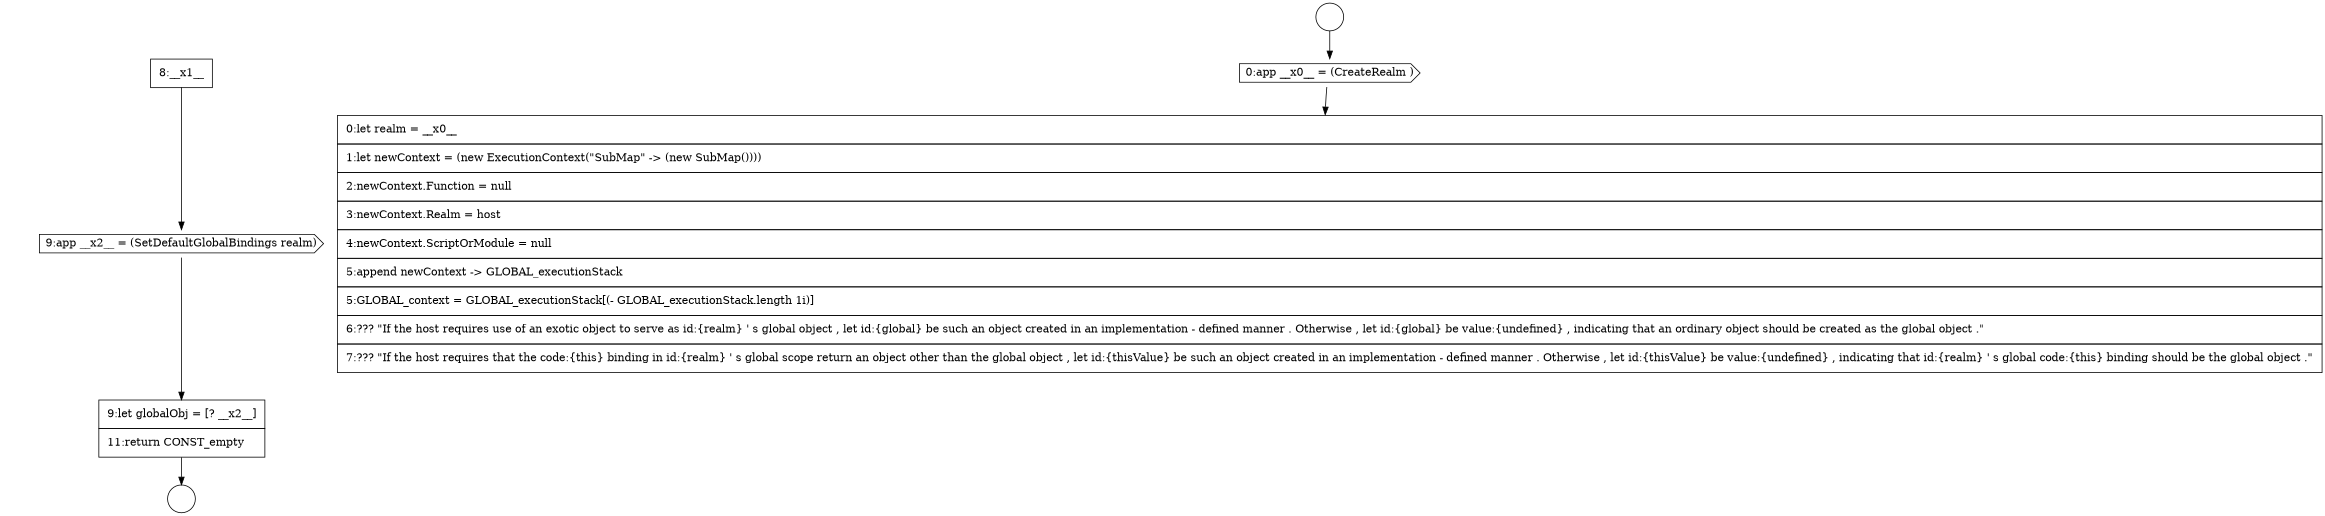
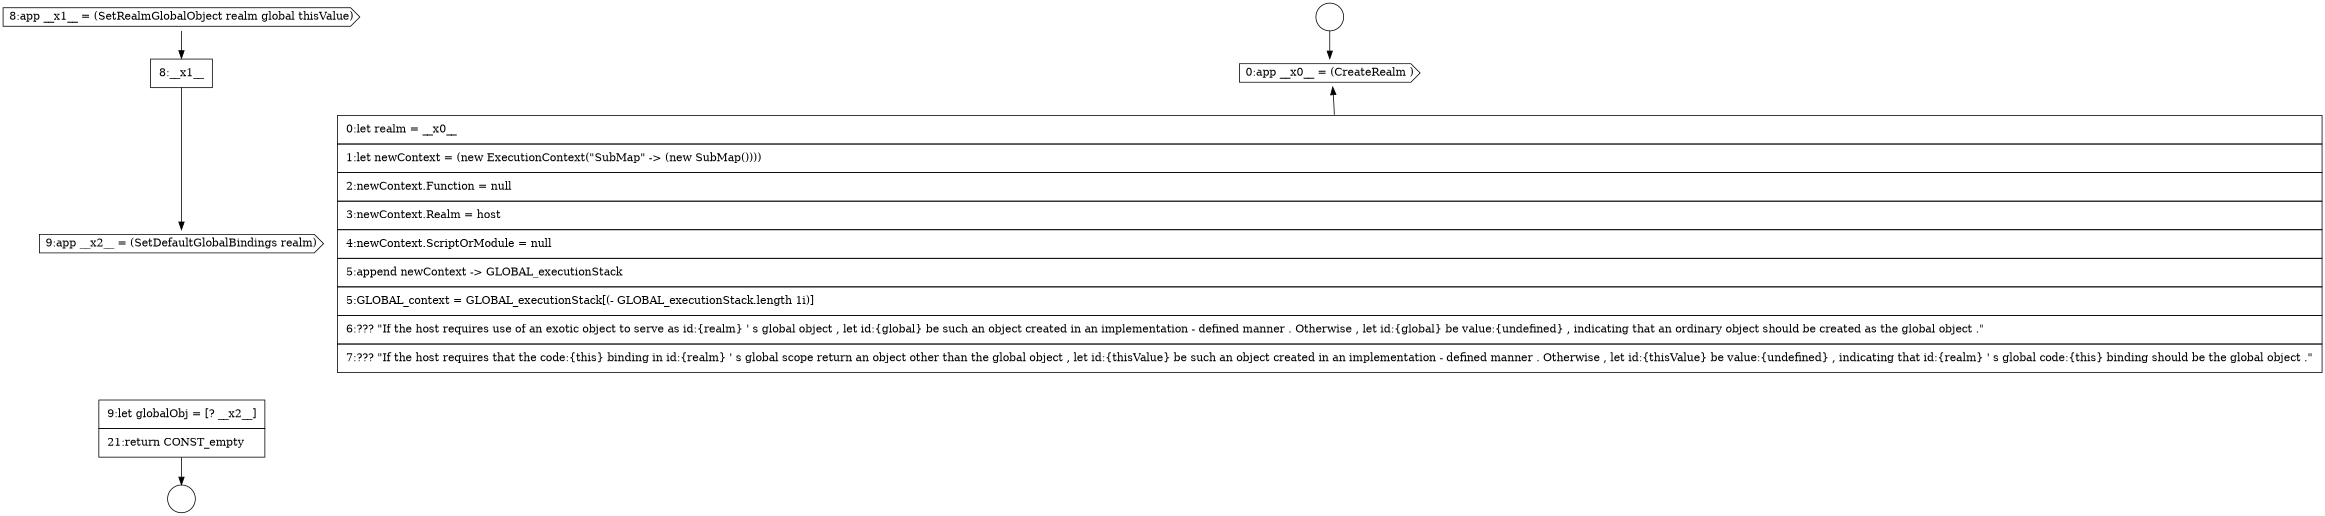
  digraph {
    node [color=black fillcolor=white shape=none style=filled]
    edge [color=black]
-   n1 [label=<<font color="black">     <table border="0" cellborder="1" cellspacing="0" cellpadding="10">       <tr><td align="left">9:let globalObj = [? __x2__]</td></tr>       <tr><td align="left">11:return CONST_empty</td></tr>     </table>   </font>> margin=0]
+   n1 [label=<<font color="black">     <table border="0" cellborder="1" cellspacing="0" cellpadding="10">       <tr><td align="left">9:let globalObj = [? __x2__]</td></tr>       <tr><td align="left">21:return CONST_empty</td></tr>     </table>   </font>> margin=0]
    n2 [label=" " shape=circle]
    n3 [label=<<font color="black">0:app __x0__ = (CreateRealm )</font>> shape=cds]
    n4 [label=<<font color="black">     <table border="0" cellborder="1" cellspacing="0" cellpadding="10">       <tr><td align="left">0:let realm = __x0__</td></tr>       <tr><td align="left">1:let newContext = (new ExecutionContext(&quot;SubMap&quot; -&gt; (new SubMap())))</td></tr>       <tr><td align="left">2:newContext.Function = null</td></tr>       <tr><td align="left">3:newContext.Realm = host</td></tr>       <tr><td align="left">4:newContext.ScriptOrModule = null</td></tr>       <tr><td align="left">5:append newContext -&gt; GLOBAL_executionStack</td></tr>       <tr><td align="left">5:GLOBAL_context = GLOBAL_executionStack[(- GLOBAL_executionStack.length 1i)]</td></tr>       <tr><td align="left">6:??? &quot;If the host requires use of an exotic object to serve as id:{realm} ' s global object , let id:{global} be such an object created in an implementation - defined manner . Otherwise , let id:{global} be value:{undefined} , indicating that an ordinary object should be created as the global object .&quot;</td></tr>       <tr><td align="left">7:??? &quot;If the host requires that the code:{this} binding in id:{realm} ' s global scope return an object other than the global object , let id:{thisValue} be such an object created in an implementation - defined manner . Otherwise , let id:{thisValue} be value:{undefined} , indicating that id:{realm} ' s global code:{this} binding should be the global object .&quot;</td></tr>     </table>   </font>> margin=0]
    n5 [label=" " shape=circle]
    n6 [label=<<font color="black">9:app __x2__ = (SetDefaultGlobalBindings realm)</font>> shape=cds]
    n7 [label=<<font color="black">     <table border="0" cellborder="1" cellspacing="0" cellpadding="10">       <tr><td align="left">8:__x1__</td></tr>     </table>   </font>> margin=0]
+   n8 [label=<<font color="black">8:app __x1__ = (SetRealmGlobalObject realm global thisValue)</font>> shape=cds]
    n1 -> n2
-   n3 -> n4
+   n4 -> n3
    n5 -> n3
-   n6 -> n1
    n7 -> n6
+   n8 -> n7
  }
